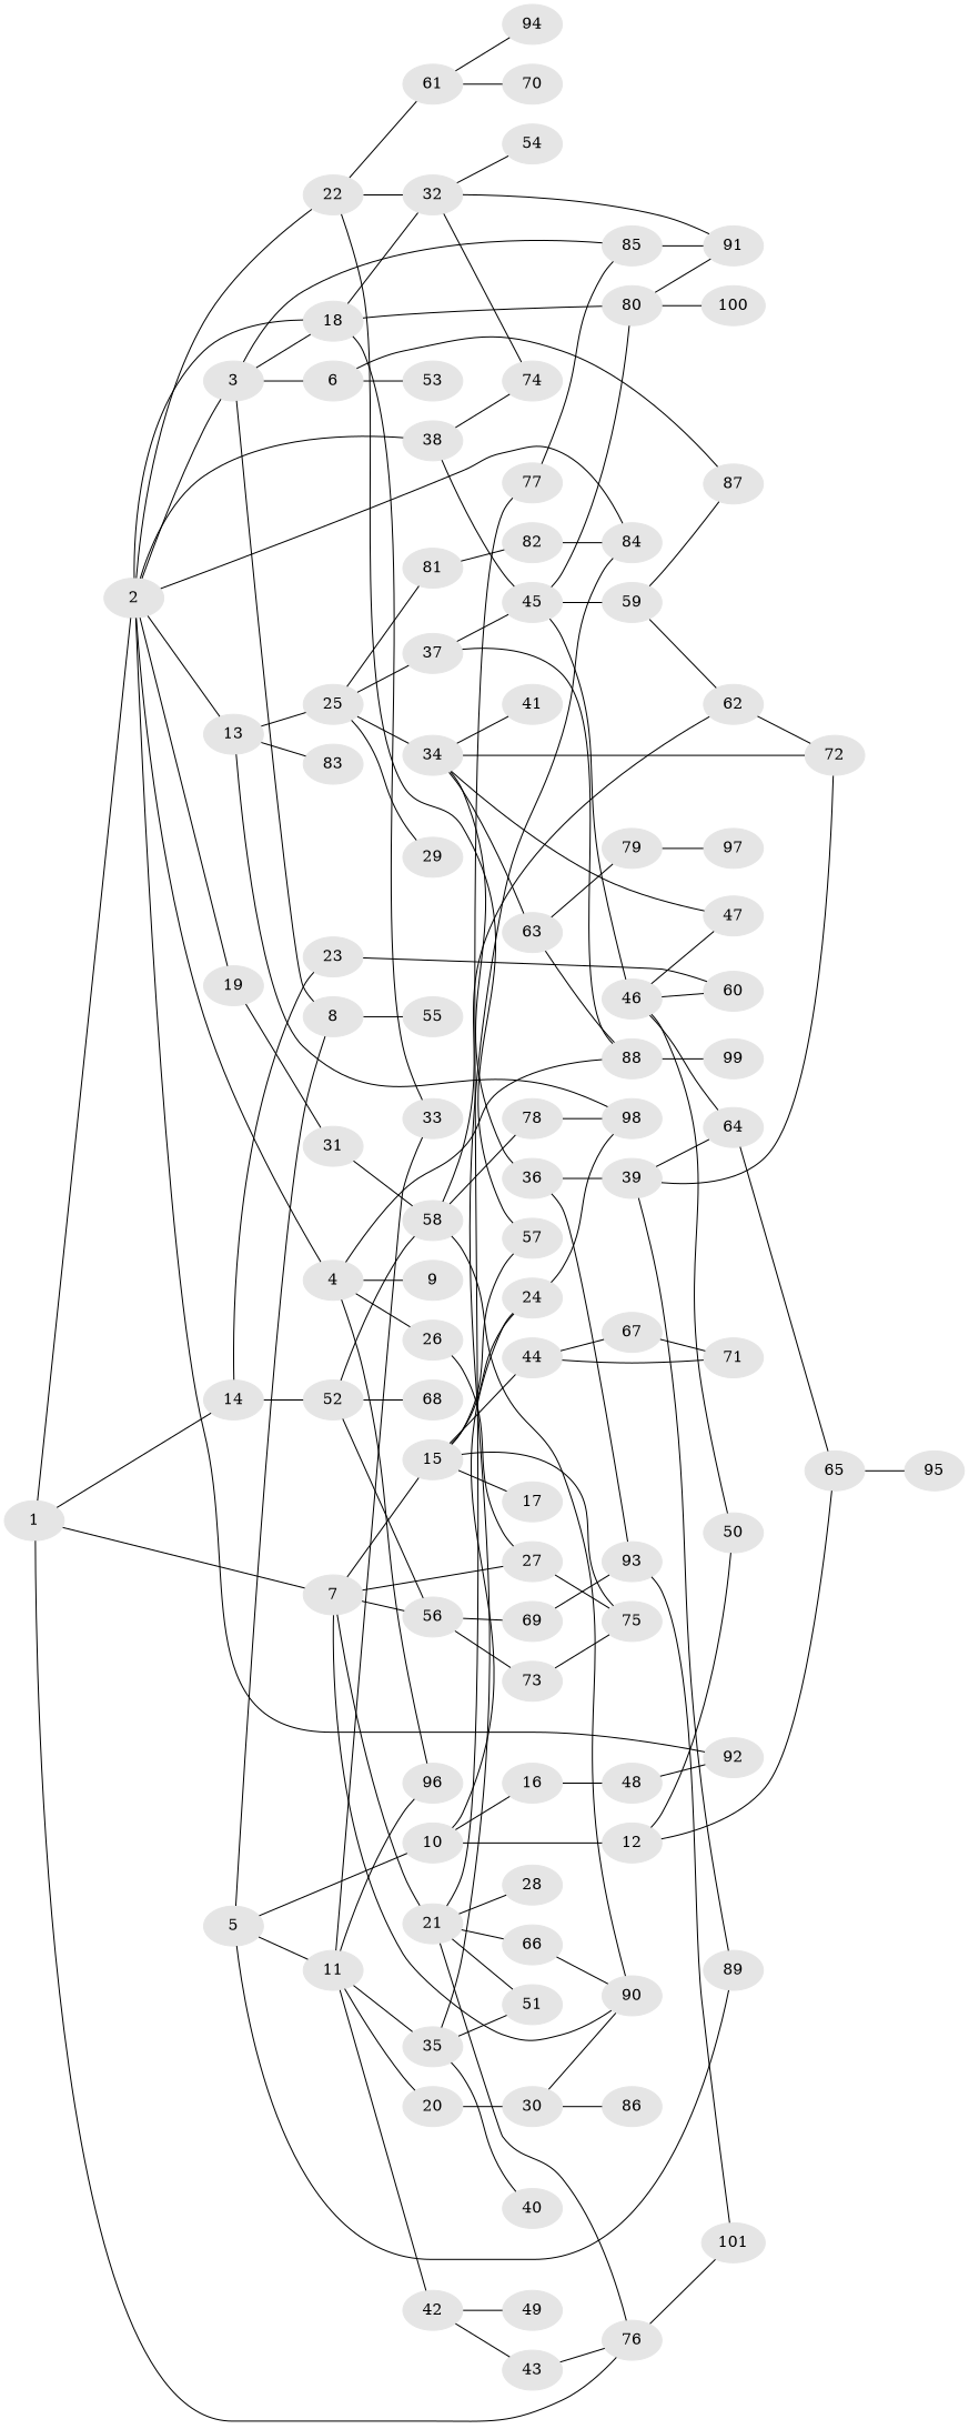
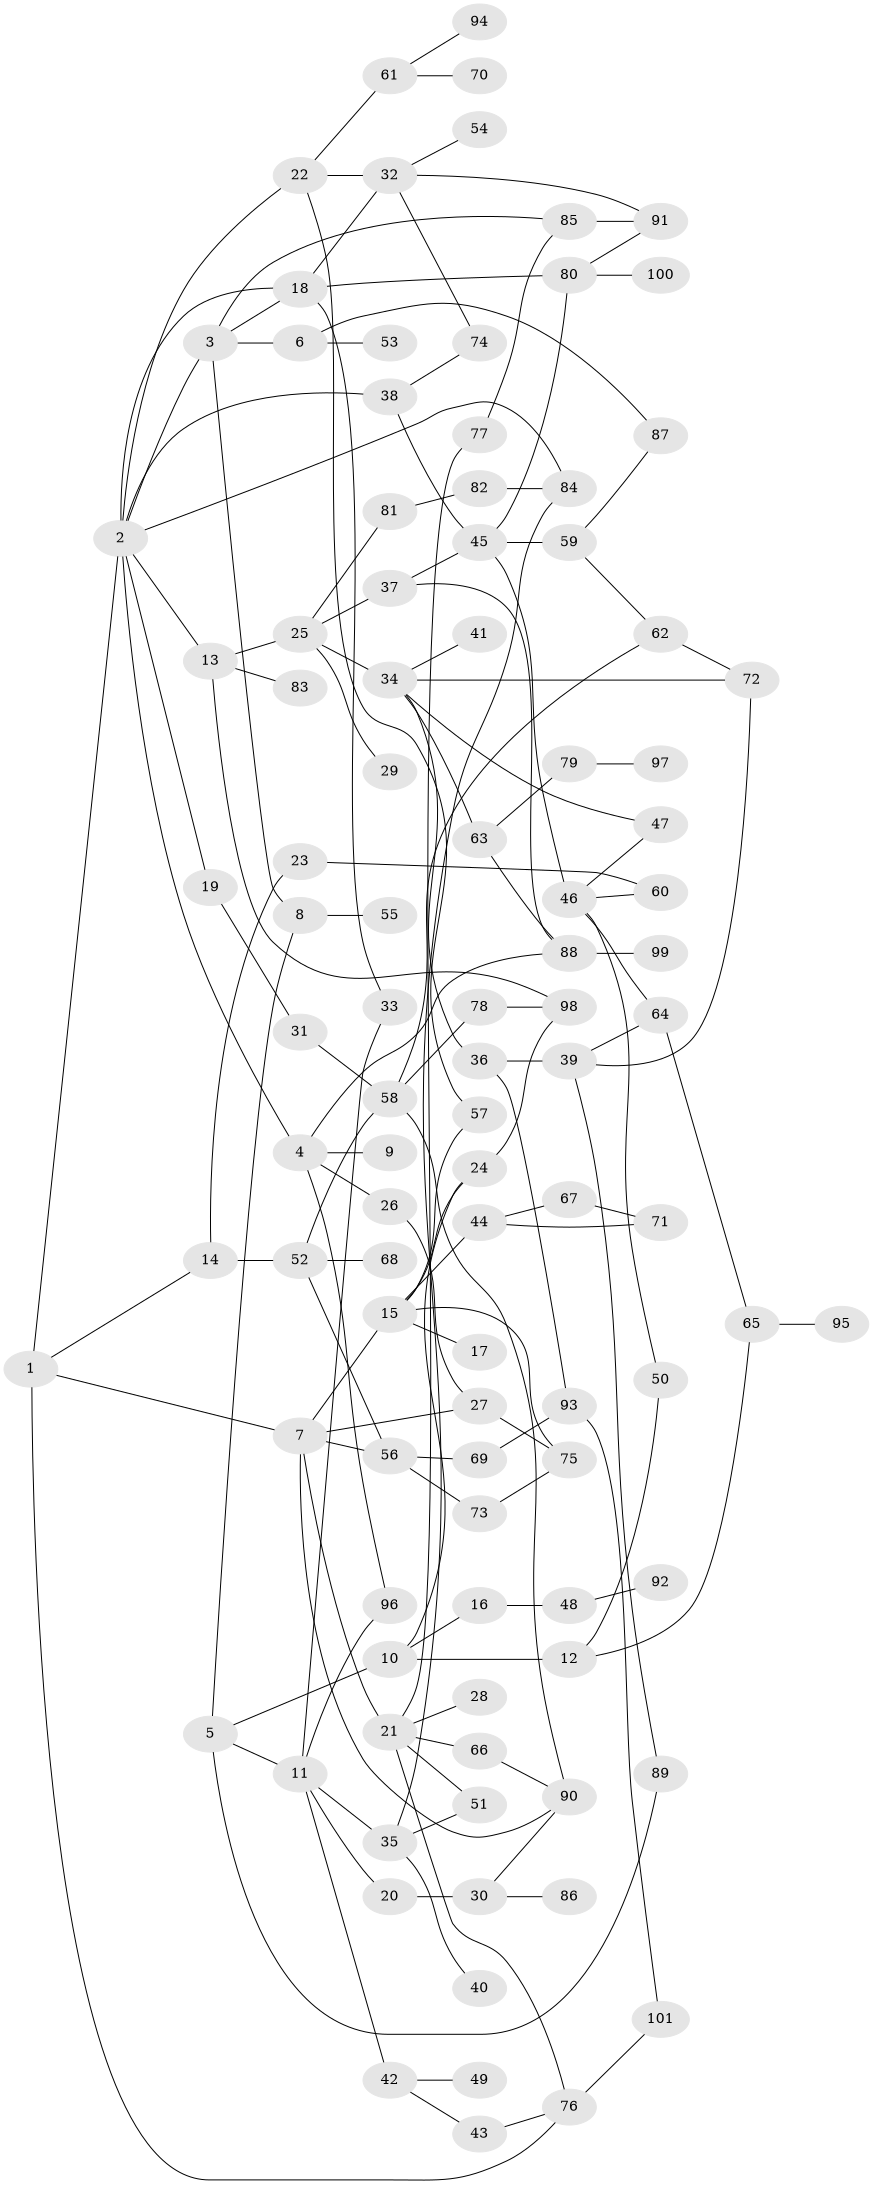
  graph {
    fontname="DejaVu Serif"
    rankdir=LR
    node [color=gray90 fontname="DejaVu Serif" style=filled]
    edge [fontname="DejaVu Serif"]
    1
    2
    7
    14
    76
    3
    4
    13
    18
    19
    22
    38
    84
    92
    15
    21
    27
    56
    90
    23
    52
    101
    6
    85
    8
    9
    26
    88
    96
    25
    83
    98
    33
    32
    80
    31
    57
    61
    74
    45
    5
    10
    11
    89
    53
    87
    91
    99
    55
    12
    16
    24
    20
    35
    42
    17
    44
    75
    28
    51
    66
    77
    69
    73
    50
    65
    48
    30
    40
    43
    49
    95
    29
    34
    37
    81
    60
    58
    68
    67
    71
    54
    100
    86
    70
    94
    36
    41
    47
    63
    72
    82
    62
    78
    39
    93
    79
    64
    46
    59
    97
    1 -- 2
    1 -- 7
    1 -- 14
    1 -- 76
    2 -- 3
    2 -- 4
    2 -- 13
    2 -- 18
    2 -- 19
    2 -- 22
    2 -- 38
    2 -- 84
-   2 -- 92
    7 -- 15
    7 -- 21
    7 -- 27
    7 -- 56
    7 -- 90
    14 -- 23
    14 -- 52
    76 -- 101
    3 -- 18
    3 -- 6
    3 -- 85
    3 -- 8
    4 -- 9
    4 -- 26
    4 -- 88
    4 -- 96
    13 -- 25
    13 -- 83
    13 -- 98
    18 -- 33
    18 -- 32
    18 -- 80
    19 -- 31
    22 -- 32
    22 -- 57
    22 -- 61
    38 -- 74
    38 -- 45
    15 -- 57
    15 -- 24
    15 -- 17
    15 -- 44
    15 -- 75
    21 -- 76
    21 -- 28
    21 -- 51
    21 -- 66
    21 -- 77
    27 -- 75
    56 -- 69
    56 -- 73
    23 -- 60
    52 -- 56
    52 -- 58
    52 -- 68
    6 -- 53
    6 -- 87
    85 -- 91
    8 -- 55
    26 -- 27
    88 -- 99
    25 -- 29
    25 -- 34
    25 -- 37
    25 -- 81
    32 -- 74
    32 -- 91
    32 -- 54
    80 -- 91
    80 -- 100
    31 -- 58
    61 -- 70
    61 -- 94
    45 -- 80
    45 -- 46
    45 -- 59
    5 -- 8
    5 -- 10
    5 -- 11
    5 -- 89
    10 -- 12
    10 -- 16
    10 -- 24
    11 -- 96
    11 -- 33
    11 -- 20
    11 -- 35
    11 -- 42
    12 -- 50
    12 -- 65
    16 -- 48
    24 -- 98
    20 -- 30
    35 -- 84
    35 -- 51
    35 -- 40
    42 -- 43
    42 -- 49
    44 -- 67
    44 -- 71
    66 -- 90
    77 -- 85
    69 -- 93
    73 -- 75
    65 -- 95
    48 -- 92
    30 -- 90
    30 -- 86
    43 -- 76
    34 -- 36
    34 -- 41
    34 -- 47
    34 -- 63
    34 -- 72
    37 -- 88
    37 -- 45
    81 -- 82
    58 -- 90
    58 -- 62
    58 -- 78
    67 -- 71
    36 -- 39
    36 -- 93
    63 -- 88
    63 -- 79
    82 -- 84
    62 -- 72
    78 -- 98
    39 -- 89
    39 -- 72
    39 -- 64
    93 -- 101
    79 -- 97
    64 -- 65
    46 -- 50
    46 -- 60
    46 -- 47
    46 -- 64
    59 -- 87
    59 -- 62
  }
